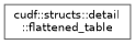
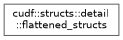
  digraph {
    rankdir=LR
-   n1 [color=grey40 fillcolor=white fontname=Helvetica fontsize=10 height=0.2 label="cudf::structs::detail\l::flattened_table" shape=box style=filled width=0.4]
+   n1 [color=grey40 fillcolor=white fontname=Helvetica fontsize=10 height=0.2 label="cudf::structs::detail\l::flattened_structs" shape=box style=filled width=0.4]
  }
